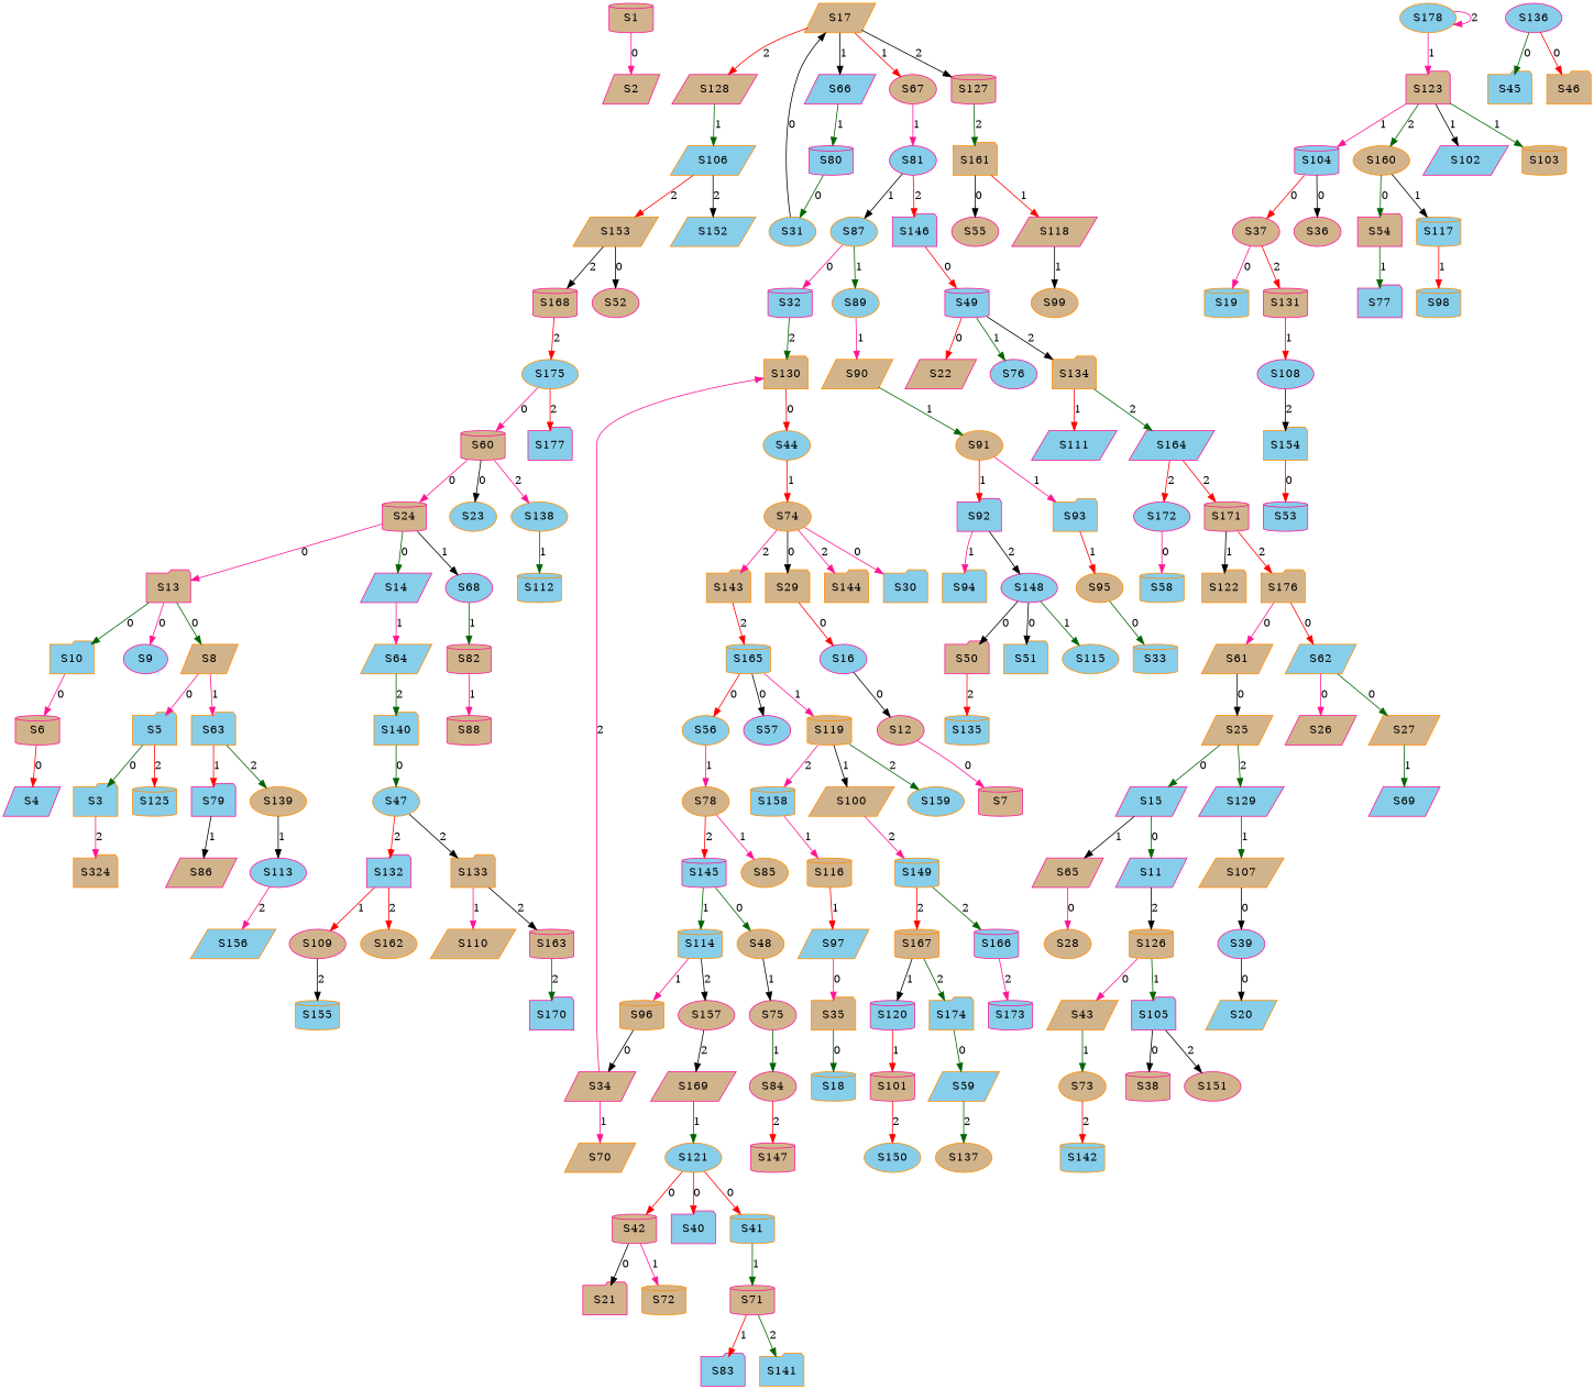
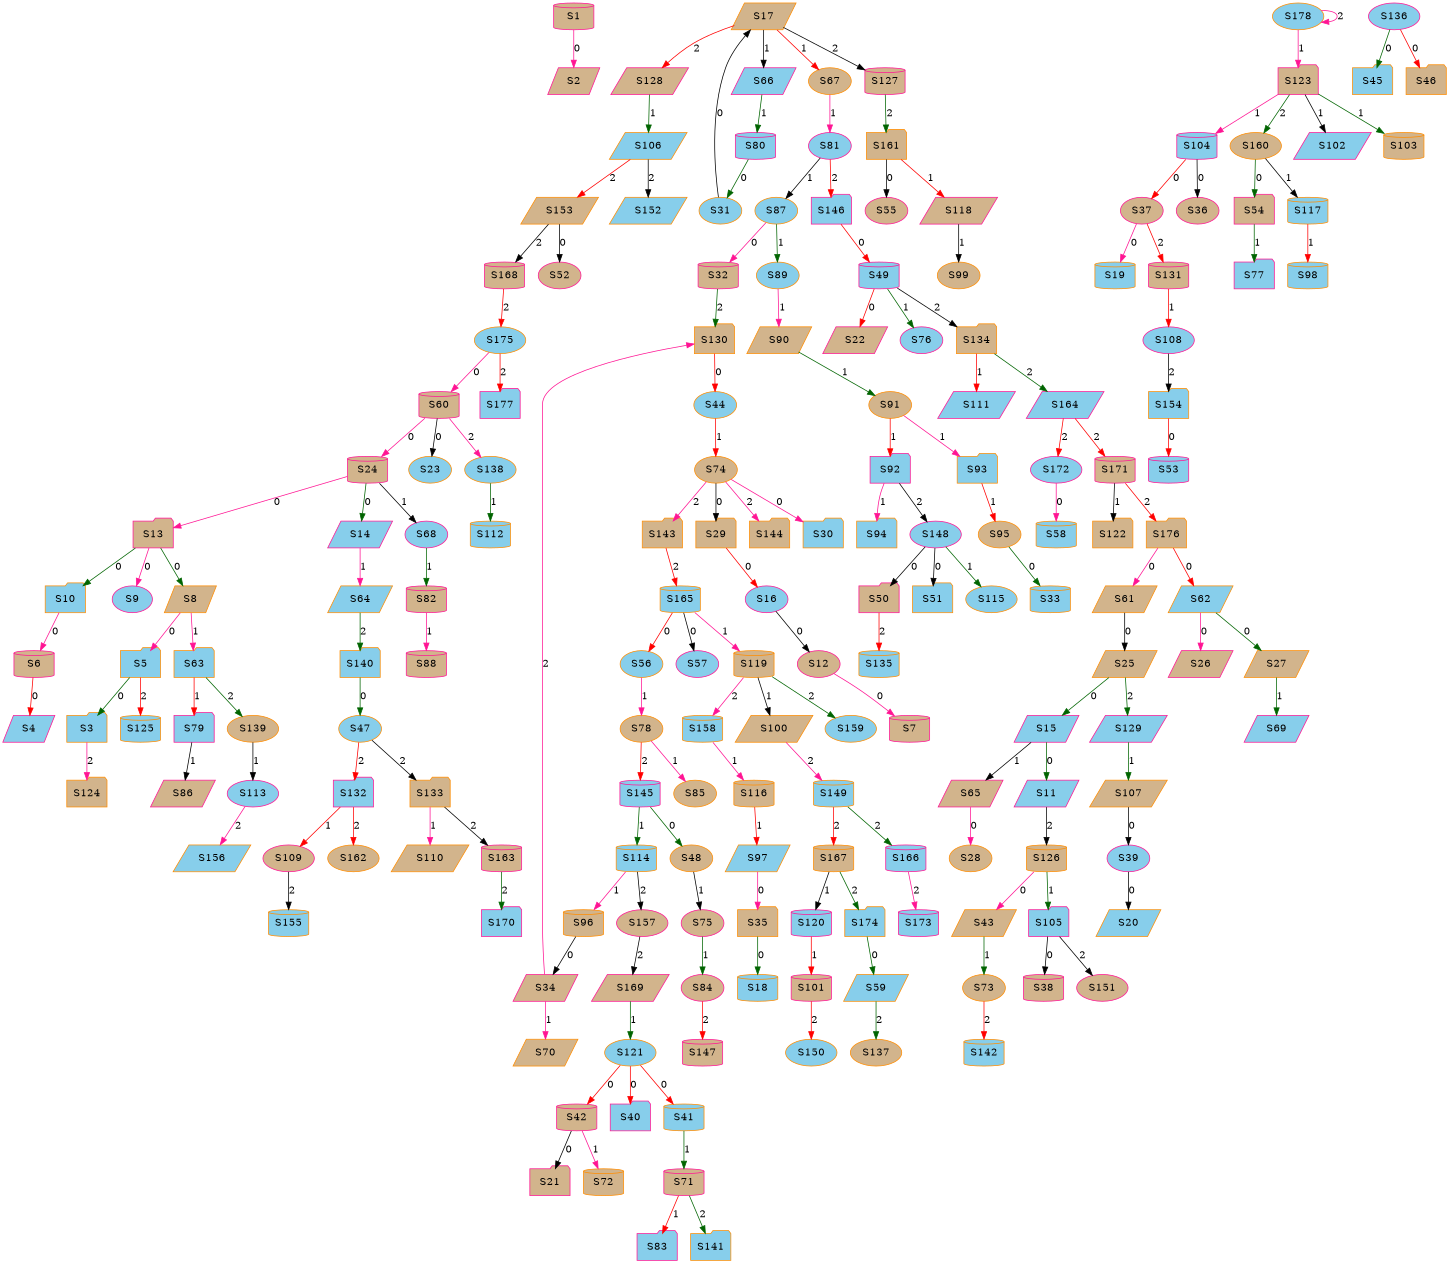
  strict digraph {
    node [color=darkorange fillcolor=skyblue shape=ellipse style=filled]
    edge [color=darkgreen]
    S1 [color=deeppink fillcolor=tan shape=cylinder]
    S2 [color=deeppink fillcolor=tan shape=parallelogram]
    S5 [shape=folder]
    S3 [shape=folder]
    S125 [shape=cylinder]
-   S124 [fillcolor=tan shape=folder label=S324]
+   S124 [fillcolor=tan shape=folder]
    S6 [color=deeppink fillcolor=tan shape=cylinder]
    S4 [color=deeppink shape=parallelogram]
    S8 [fillcolor=tan shape=parallelogram]
    S63 [shape=folder]
    S79 [color=deeppink shape=folder]
    S139 [fillcolor=tan]
    S10 [shape=folder]
    S12 [color=deeppink fillcolor=tan]
    S7 [color=deeppink fillcolor=tan shape=cylinder]
    S13 [color=deeppink fillcolor=tan shape=folder]
    S9 [color=deeppink]
    S15 [color=deeppink shape=parallelogram]
    S11 [color=deeppink shape=parallelogram]
    S65 [color=deeppink fillcolor=tan shape=parallelogram]
    S126 [fillcolor=tan shape=cylinder]
    S28 [fillcolor=tan]
    S105 [color=deeppink shape=folder]
    S43 [fillcolor=tan shape=parallelogram]
    S16 [color=deeppink]
    S24 [color=deeppink fillcolor=tan shape=cylinder]
    S14 [color=deeppink shape=parallelogram]
    S68 [color=deeppink]
    S64 [shape=parallelogram]
    S82 [color=deeppink fillcolor=tan shape=cylinder]
    S140 [shape=folder]
    S25 [fillcolor=tan shape=parallelogram]
    S129 [color=deeppink shape=parallelogram]
    S107 [fillcolor=tan shape=parallelogram]
    S29 [fillcolor=tan shape=folder]
    S17 [fillcolor=tan shape=parallelogram]
    S31
    S66 [color=deeppink shape=parallelogram]
-   S67 [color=deeppink fillcolor=tan]
+   S67 [fillcolor=tan]
    S128 [color=deeppink fillcolor=tan shape=parallelogram]
    S127 [color=deeppink fillcolor=tan shape=cylinder]
    S80 [color=deeppink shape=cylinder]
    S81 [color=deeppink]
    S106 [shape=parallelogram]
    S161 [fillcolor=tan shape=folder]
    S35 [fillcolor=tan shape=folder]
    S18 [shape=cylinder]
    S37 [color=deeppink fillcolor=tan]
    S19 [shape=cylinder]
    S131 [color=deeppink fillcolor=tan shape=cylinder]
    S108 [color=deeppink]
    S39 [color=deeppink]
    S20 [shape=parallelogram]
    S42 [color=deeppink fillcolor=tan shape=cylinder]
    S21 [color=deeppink fillcolor=tan shape=folder]
    S72 [fillcolor=tan shape=cylinder]
    S49 [color=deeppink shape=cylinder]
    S22 [color=deeppink fillcolor=tan shape=parallelogram]
    S76 [color=deeppink]
    S134 [fillcolor=tan shape=folder]
    S111 [color=deeppink shape=parallelogram]
    S164 [color=deeppink shape=parallelogram]
    S60 [color=deeppink fillcolor=tan shape=cylinder]
    S23
    S138
    S112 [shape=cylinder]
    S61 [fillcolor=tan shape=parallelogram]
    S62 [shape=parallelogram]
    S26 [color=deeppink fillcolor=tan shape=parallelogram]
    S27 [fillcolor=tan shape=parallelogram]
    S69 [color=deeppink shape=parallelogram]
    S74 [fillcolor=tan]
    S30 [shape=folder]
    S143 [fillcolor=tan shape=folder]
    S144 [fillcolor=tan shape=folder]
    S165 [shape=cylinder]
-   S32 [color=deeppink shape=cylinder]
+   S32 [color=deeppink fillcolor=tan shape=cylinder]
    S87
    S89
    S130 [fillcolor=tan shape=folder]
    S90 [fillcolor=tan shape=parallelogram]
    S44
    S95 [fillcolor=tan]
    S33 [shape=cylinder]
    S96 [fillcolor=tan shape=cylinder]
    S34 [color=deeppink fillcolor=tan shape=parallelogram]
    S70 [fillcolor=tan shape=parallelogram]
    S97 [shape=parallelogram]
    S104 [color=deeppink shape=cylinder]
    S36 [color=deeppink fillcolor=tan]
    S38 [color=deeppink fillcolor=tan shape=cylinder]
    S151 [color=deeppink fillcolor=tan]
    S121
    S40 [color=deeppink shape=folder]
    S41 [shape=cylinder]
    S71 [color=deeppink fillcolor=tan shape=cylinder]
    S83 [color=deeppink shape=folder]
    S141 [shape=folder]
    S73 [fillcolor=tan]
    S142 [shape=cylinder]
    S136 [color=deeppink]
    S45 [shape=folder]
    S46 [fillcolor=tan shape=folder]
    S47
    S132 [color=deeppink shape=folder]
    S133 [fillcolor=tan shape=folder]
    S109 [color=deeppink fillcolor=tan]
    S162 [fillcolor=tan]
    S110 [fillcolor=tan shape=parallelogram]
    S163 [color=deeppink fillcolor=tan shape=cylinder]
    S145 [color=deeppink shape=cylinder]
    S48 [fillcolor=tan]
    S114 [shape=cylinder]
    S75 [color=deeppink fillcolor=tan]
    S157 [color=deeppink fillcolor=tan]
    S84 [color=deeppink fillcolor=tan]
    S146 [color=deeppink shape=folder]
    S148 [color=deeppink]
    S50 [color=deeppink fillcolor=tan shape=folder]
    S51 [shape=folder]
    S115
    S135 [shape=cylinder]
    S153 [fillcolor=tan shape=parallelogram]
    S52 [color=deeppink fillcolor=tan]
    S168 [color=deeppink fillcolor=tan shape=cylinder]
    S175
    S154 [shape=folder]
    S53 [color=deeppink shape=cylinder]
    S160 [fillcolor=tan]
    S54 [color=deeppink fillcolor=tan shape=folder]
    S117 [shape=cylinder]
    S77 [color=deeppink shape=folder]
    S98 [shape=cylinder]
    S55 [color=deeppink fillcolor=tan]
    S118 [color=deeppink fillcolor=tan shape=parallelogram]
    S99 [fillcolor=tan]
    S56
    S57 [color=deeppink]
    S119 [fillcolor=tan shape=cylinder]
    S78 [fillcolor=tan]
    S100 [fillcolor=tan shape=parallelogram]
    S158 [shape=cylinder]
    S159
    S85 [fillcolor=tan]
    S172 [color=deeppink]
    S58 [shape=cylinder]
    S174 [shape=folder]
    S59 [shape=parallelogram]
    S137 [fillcolor=tan]
    S177 [color=deeppink shape=folder]
    S176 [fillcolor=tan shape=folder]
    S86 [color=deeppink fillcolor=tan shape=parallelogram]
    S113 [color=deeppink]
    S88 [color=deeppink fillcolor=tan shape=cylinder]
    S147 [color=deeppink fillcolor=tan shape=cylinder]
    S91 [fillcolor=tan]
    S92 [color=deeppink shape=folder]
    S93 [shape=folder]
    S94 [shape=folder]
    S169 [color=deeppink fillcolor=tan shape=parallelogram]
    S116 [fillcolor=tan shape=cylinder]
    S149 [shape=cylinder]
    S167 [fillcolor=tan shape=cylinder]
    S166 [color=deeppink shape=cylinder]
    S120 [color=deeppink shape=cylinder]
    S101 [color=deeppink fillcolor=tan shape=cylinder]
    S150
    S123 [color=deeppink fillcolor=tan shape=folder]
    S102 [color=deeppink shape=parallelogram]
    S103 [fillcolor=tan shape=cylinder]
    S152 [shape=parallelogram]
    S155 [shape=cylinder]
    S170 [color=deeppink shape=folder]
    S171 [color=deeppink fillcolor=tan shape=cylinder]
    S156 [shape=parallelogram]
    S122 [fillcolor=tan shape=folder]
    S178
    S173 [color=deeppink shape=cylinder]
    S1 -> S2 [color=deeppink label=0]
    S5 -> S3 [label=0]
    S5 -> S125 [color=red label=2]
    S3 -> S124 [color=deeppink label=2]
    S6 -> S4 [color=red label=0]
    S8 -> S5 [color=deeppink label=0]
    S8 -> S63 [color=deeppink label=1]
    S63 -> S79 [color=red label=1]
    S63 -> S139 [label=2]
    S79 -> S86 [color=black label=1]
    S139 -> S113 [color=black label=1]
    S10 -> S6 [color=deeppink label=0]
    S12 -> S7 [color=deeppink label=0]
    S13 -> S8 [label=0]
    S13 -> S10 [label=0]
    S13 -> S9 [color=deeppink label=0]
    S15 -> S11 [label=0]
    S15 -> S65 [color=black label=1]
    S11 -> S126 [color=black label=2]
    S65 -> S28 [color=deeppink label=0]
    S126 -> S105 [label=1]
    S126 -> S43 [color=deeppink label=0]
    S105 -> S38 [color=black label=0]
    S105 -> S151 [color=black label=2]
    S43 -> S73 [label=1]
    S16 -> S12 [color=black label=0]
    S24 -> S13 [color=deeppink label=0]
    S24 -> S14 [label=0]
    S24 -> S68 [color=black label=1]
    S14 -> S64 [color=deeppink label=1]
    S68 -> S82 [label=1]
    S64 -> S140 [label=2]
    S82 -> S88 [color=deeppink label=1]
    S140 -> S47 [label=0]
    S25 -> S15 [label=0]
    S25 -> S129 [label=2]
    S129 -> S107 [label=1]
    S107 -> S39 [color=black label=0]
    S29 -> S16 [color=red label=0]
    S17 -> S66 [color=black label=1]
    S17 -> S67 [color=red label=1]
    S17 -> S128 [color=red label=2]
    S17 -> S127 [color=black label=2]
    S31 -> S17 [color=black label=0]
    S66 -> S80 [label=1]
    S67 -> S81 [color=deeppink label=1]
    S128 -> S106 [label=1]
    S127 -> S161 [label=2]
    S80 -> S31 [label=0]
    S81 -> S87 [color=black label=1]
    S81 -> S146 [color=red label=2]
    S106 -> S153 [color=red label=2]
    S106 -> S152 [color=black label=2]
    S161 -> S55 [color=black label=0]
    S161 -> S118 [color=red label=1]
    S35 -> S18 [label=0]
    S37 -> S19 [color=deeppink label=0]
    S37 -> S131 [color=red label=2]
    S131 -> S108 [color=red label=1]
    S108 -> S154 [color=black label=2]
    S39 -> S20 [color=black label=0]
    S42 -> S21 [color=black label=0]
    S42 -> S72 [color=deeppink label=1]
    S49 -> S22 [color=red label=0]
    S49 -> S76 [label=1]
    S49 -> S134 [color=black label=2]
    S134 -> S111 [color=red label=1]
    S134 -> S164 [label=2]
    S164 -> S172 [color=red label=2]
    S164 -> S171 [color=red label=2]
    S60 -> S24 [color=deeppink label=0]
    S60 -> S23 [color=black label=0]
    S60 -> S138 [color=deeppink label=2]
    S138 -> S112 [label=1]
    S61 -> S25 [color=black label=0]
    S62 -> S26 [color=deeppink label=0]
    S62 -> S27 [label=0]
    S27 -> S69 [label=1]
    S74 -> S29 [color=black label=0]
    S74 -> S30 [color=deeppink label=0]
    S74 -> S143 [color=deeppink label=2]
    S74 -> S144 [color=deeppink label=2]
    S143 -> S165 [color=red label=2]
    S165 -> S56 [color=red label=0]
    S165 -> S57 [color=black label=0]
    S165 -> S119 [color=deeppink label=1]
    S32 -> S130 [label=2]
    S87 -> S32 [color=deeppink label=0]
    S87 -> S89 [label=1]
    S89 -> S90 [color=deeppink label=1]
    S130 -> S44 [color=red label=0]
    S90 -> S91 [label=1]
    S44 -> S74 [color=red label=1]
    S95 -> S33 [label=0]
    S96 -> S34 [color=black label=0]
    S34 -> S130 [color=deeppink label=2]
    S34 -> S70 [color=deeppink label=1]
    S97 -> S35 [color=deeppink label=0]
    S104 -> S37 [color=red label=0]
    S104 -> S36 [color=black label=0]
    S121 -> S42 [color=red label=0]
    S121 -> S40 [color=red label=0]
    S121 -> S41 [color=red label=0]
    S41 -> S71 [label=1]
    S71 -> S83 [color=red label=1]
    S71 -> S141 [label=2]
    S73 -> S142 [color=red label=2]
    S136 -> S45 [label=0]
    S136 -> S46 [color=red label=0]
    S47 -> S132 [color=red label=2]
    S47 -> S133 [color=black label=2]
    S132 -> S109 [color=red label=1]
    S132 -> S162 [color=red label=2]
    S133 -> S110 [color=deeppink label=1]
    S133 -> S163 [color=black label=2]
    S109 -> S155 [color=black label=2]
    S163 -> S170 [label=2]
    S145 -> S48 [label=0]
    S145 -> S114 [label=1]
    S48 -> S75 [color=black label=1]
    S114 -> S96 [color=deeppink label=1]
    S114 -> S157 [color=black label=2]
    S75 -> S84 [label=1]
    S157 -> S169 [color=black label=2]
    S84 -> S147 [color=red label=2]
    S146 -> S49 [color=red label=0]
    S148 -> S50 [color=black label=0]
    S148 -> S51 [color=black label=0]
    S148 -> S115 [label=1]
    S50 -> S135 [color=red label=2]
    S153 -> S52 [color=black label=0]
    S153 -> S168 [color=black label=2]
    S168 -> S175 [color=red label=2]
    S175 -> S60 [color=deeppink label=0]
    S175 -> S177 [color=red label=2]
    S154 -> S53 [color=red label=0]
    S160 -> S54 [label=0]
    S160 -> S117 [color=black label=1]
    S54 -> S77 [label=1]
    S117 -> S98 [color=red label=1]
    S118 -> S99 [color=black label=1]
    S56 -> S78 [color=deeppink label=1]
    S119 -> S100 [color=black label=1]
    S119 -> S158 [color=deeppink label=2]
    S119 -> S159 [label=2]
    S78 -> S145 [color=red label=2]
    S78 -> S85 [color=deeppink label=1]
    S100 -> S149 [color=deeppink label=2]
    S158 -> S116 [color=deeppink label=1]
    S172 -> S58 [color=deeppink label=0]
    S174 -> S59 [label=0]
    S59 -> S137 [label=2]
    S176 -> S61 [color=deeppink label=0]
    S176 -> S62 [color=red label=0]
    S113 -> S156 [color=deeppink label=2]
    S91 -> S92 [color=red label=1]
    S91 -> S93 [color=deeppink label=1]
    S92 -> S148 [color=black label=2]
    S92 -> S94 [color=deeppink label=1]
    S93 -> S95 [color=red label=1]
    S169 -> S121 [label=1]
    S116 -> S97 [color=red label=1]
    S149 -> S167 [color=red label=2]
    S149 -> S166 [label=2]
    S167 -> S174 [label=2]
    S167 -> S120 [color=black label=1]
    S166 -> S173 [color=deeppink label=2]
    S120 -> S101 [color=red label=1]
    S101 -> S150 [color=red label=2]
    S123 -> S104 [color=deeppink label=1]
    S123 -> S160 [label=2]
    S123 -> S102 [color=black label=1]
    S123 -> S103 [label=1]
    S171 -> S176 [color=red label=2]
    S171 -> S122 [color=black label=1]
    S178 -> S123 [color=deeppink label=1]
    S178 -> S178 [color=deeppink label=2]
  }
